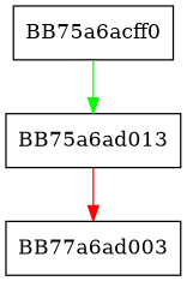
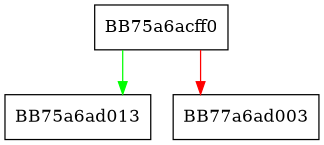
  digraph {
    splines=ortho
    node [shape=box]
    BB75a6acff0
    BB75a6ad013
    n3 [label=BB77a6ad003]
    BB75a6acff0 -> BB75a6ad013 [color=green]
-   BB75a6ad013 -> n3 [color=red]
+   BB75a6acff0 -> n3 [color=red]
  }
